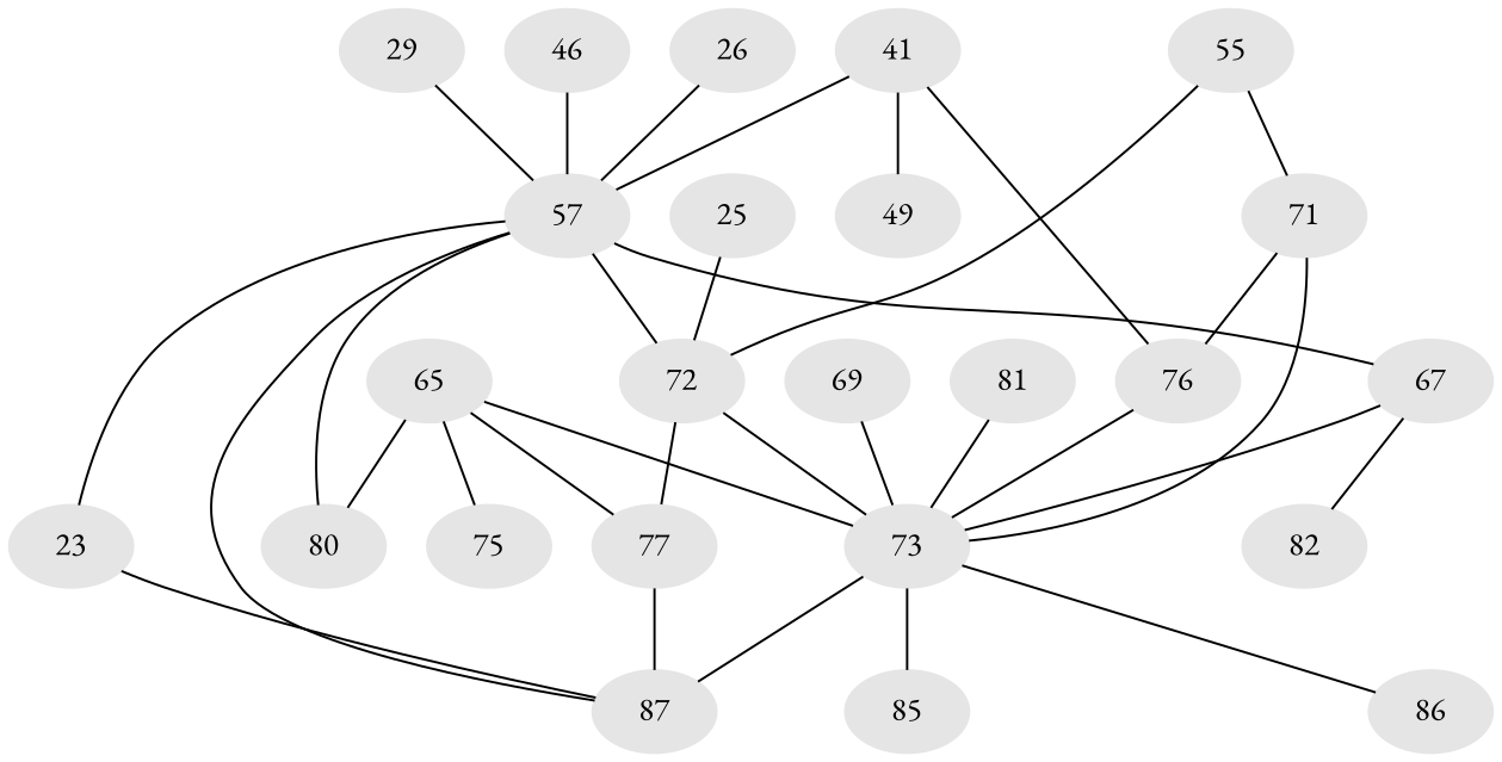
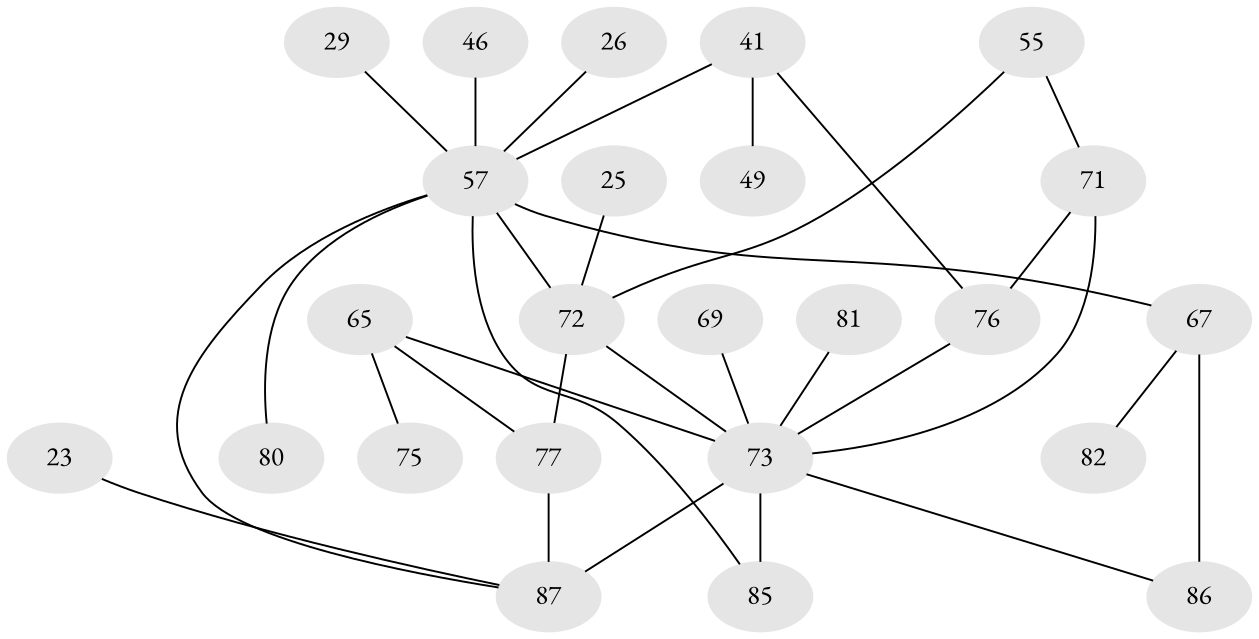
  graph {
    fontname="EB Garamond"
    node [color=gray90 fontname="EB Garamond" style=filled]
    edge [fontname="EB Garamond"]
    87 [super="+10+37+84+78+73"]
    23
    72 [super="+2+32+68"]
    77 [super="+35+74"]
    n5 [label=73 super="+21+70+61+79"]
    25
    n7 [label=57 super="+14+39"]
    67 [super="+47+40+20"]
    80 [super="+64"]
    85 [super="+58+31"]
    26
    29
    41 [super="+19+6+30"]
    49
    76 [super="+43"]
    46 [super="+28"]
    71 [super="+48"]
    82
    55
    65 [super="+45+38"]
    75
    86
    69
    81 [super="+60"]
    23 -- 87
    72 -- 77
    72 -- n5 [weight=4]
    77 -- 87 [weight=3]
    n5 -- 87 [weight=6]
    n5 -- 85 [weight=2]
    n5 -- 86
    25 -- 72
    n7 -- 87 [weight=4]
    n7 -- 72 [weight=4]
    n7 -- 67 [weight=3]
    n7 -- 80
-   n7 -- 23
-   67 -- n5 [weight=2]
+   n7 -- 85
+   67 -- 86 [weight=2]
    67 -- 82
    26 -- n7
    29 -- n7
    41 -- n7 [weight=2]
    41 -- 49
    41 -- 76
    76 -- n5
    46 -- n7
    71 -- n5 [weight=4]
    71 -- 76 [weight=2]
    55 -- 72
    55 -- 71
    65 -- 77 [weight=2]
    65 -- n5 [weight=3]
-   65 -- 80
    65 -- 75
    69 -- n5 [weight=2]
    81 -- n5 [weight=2]
  }
